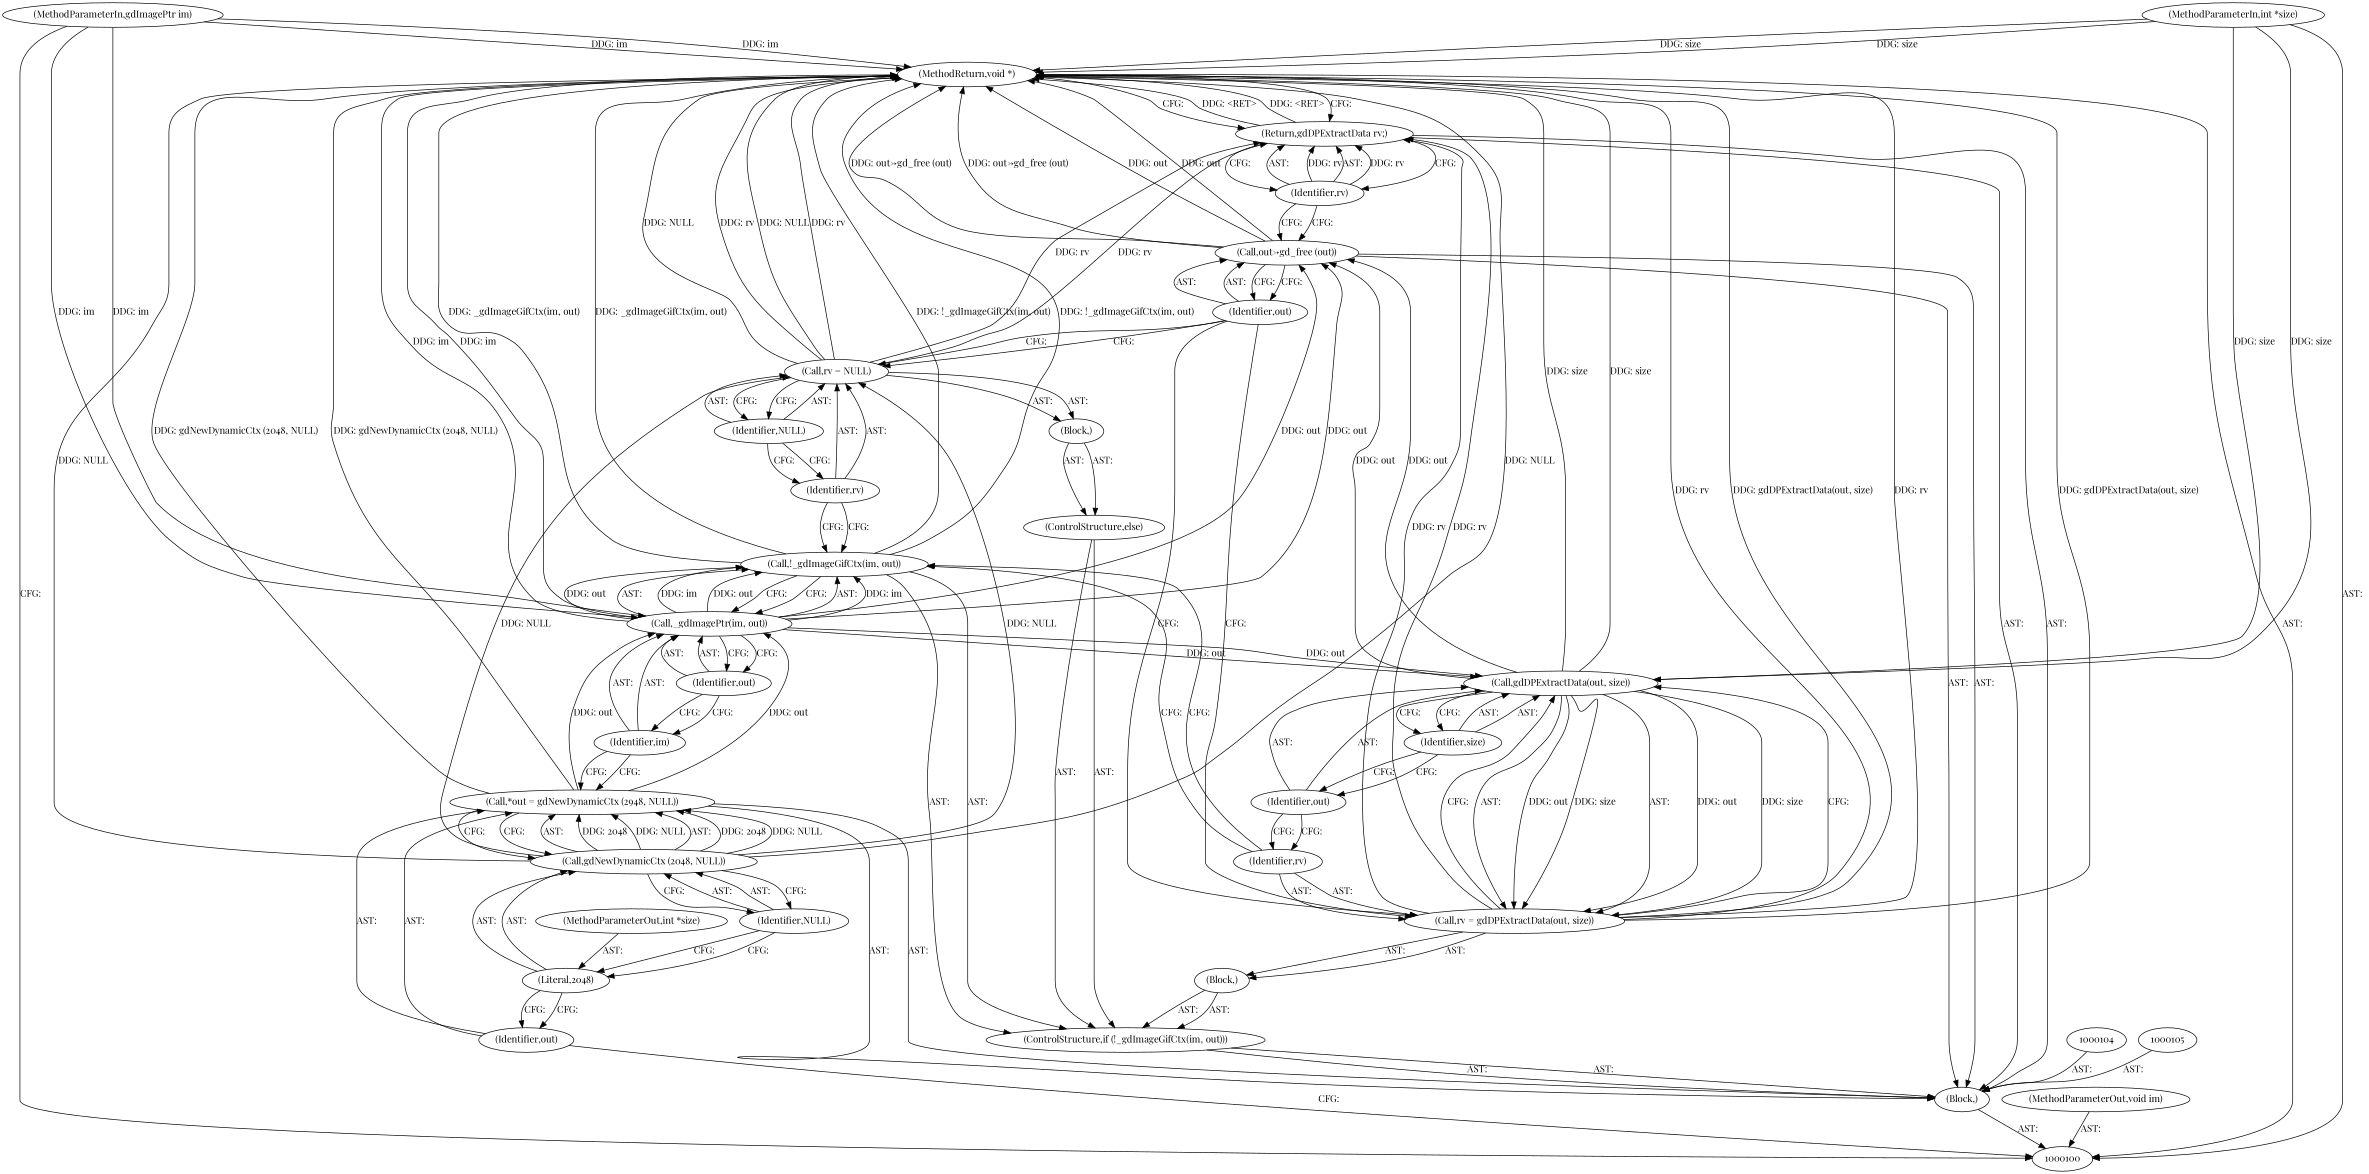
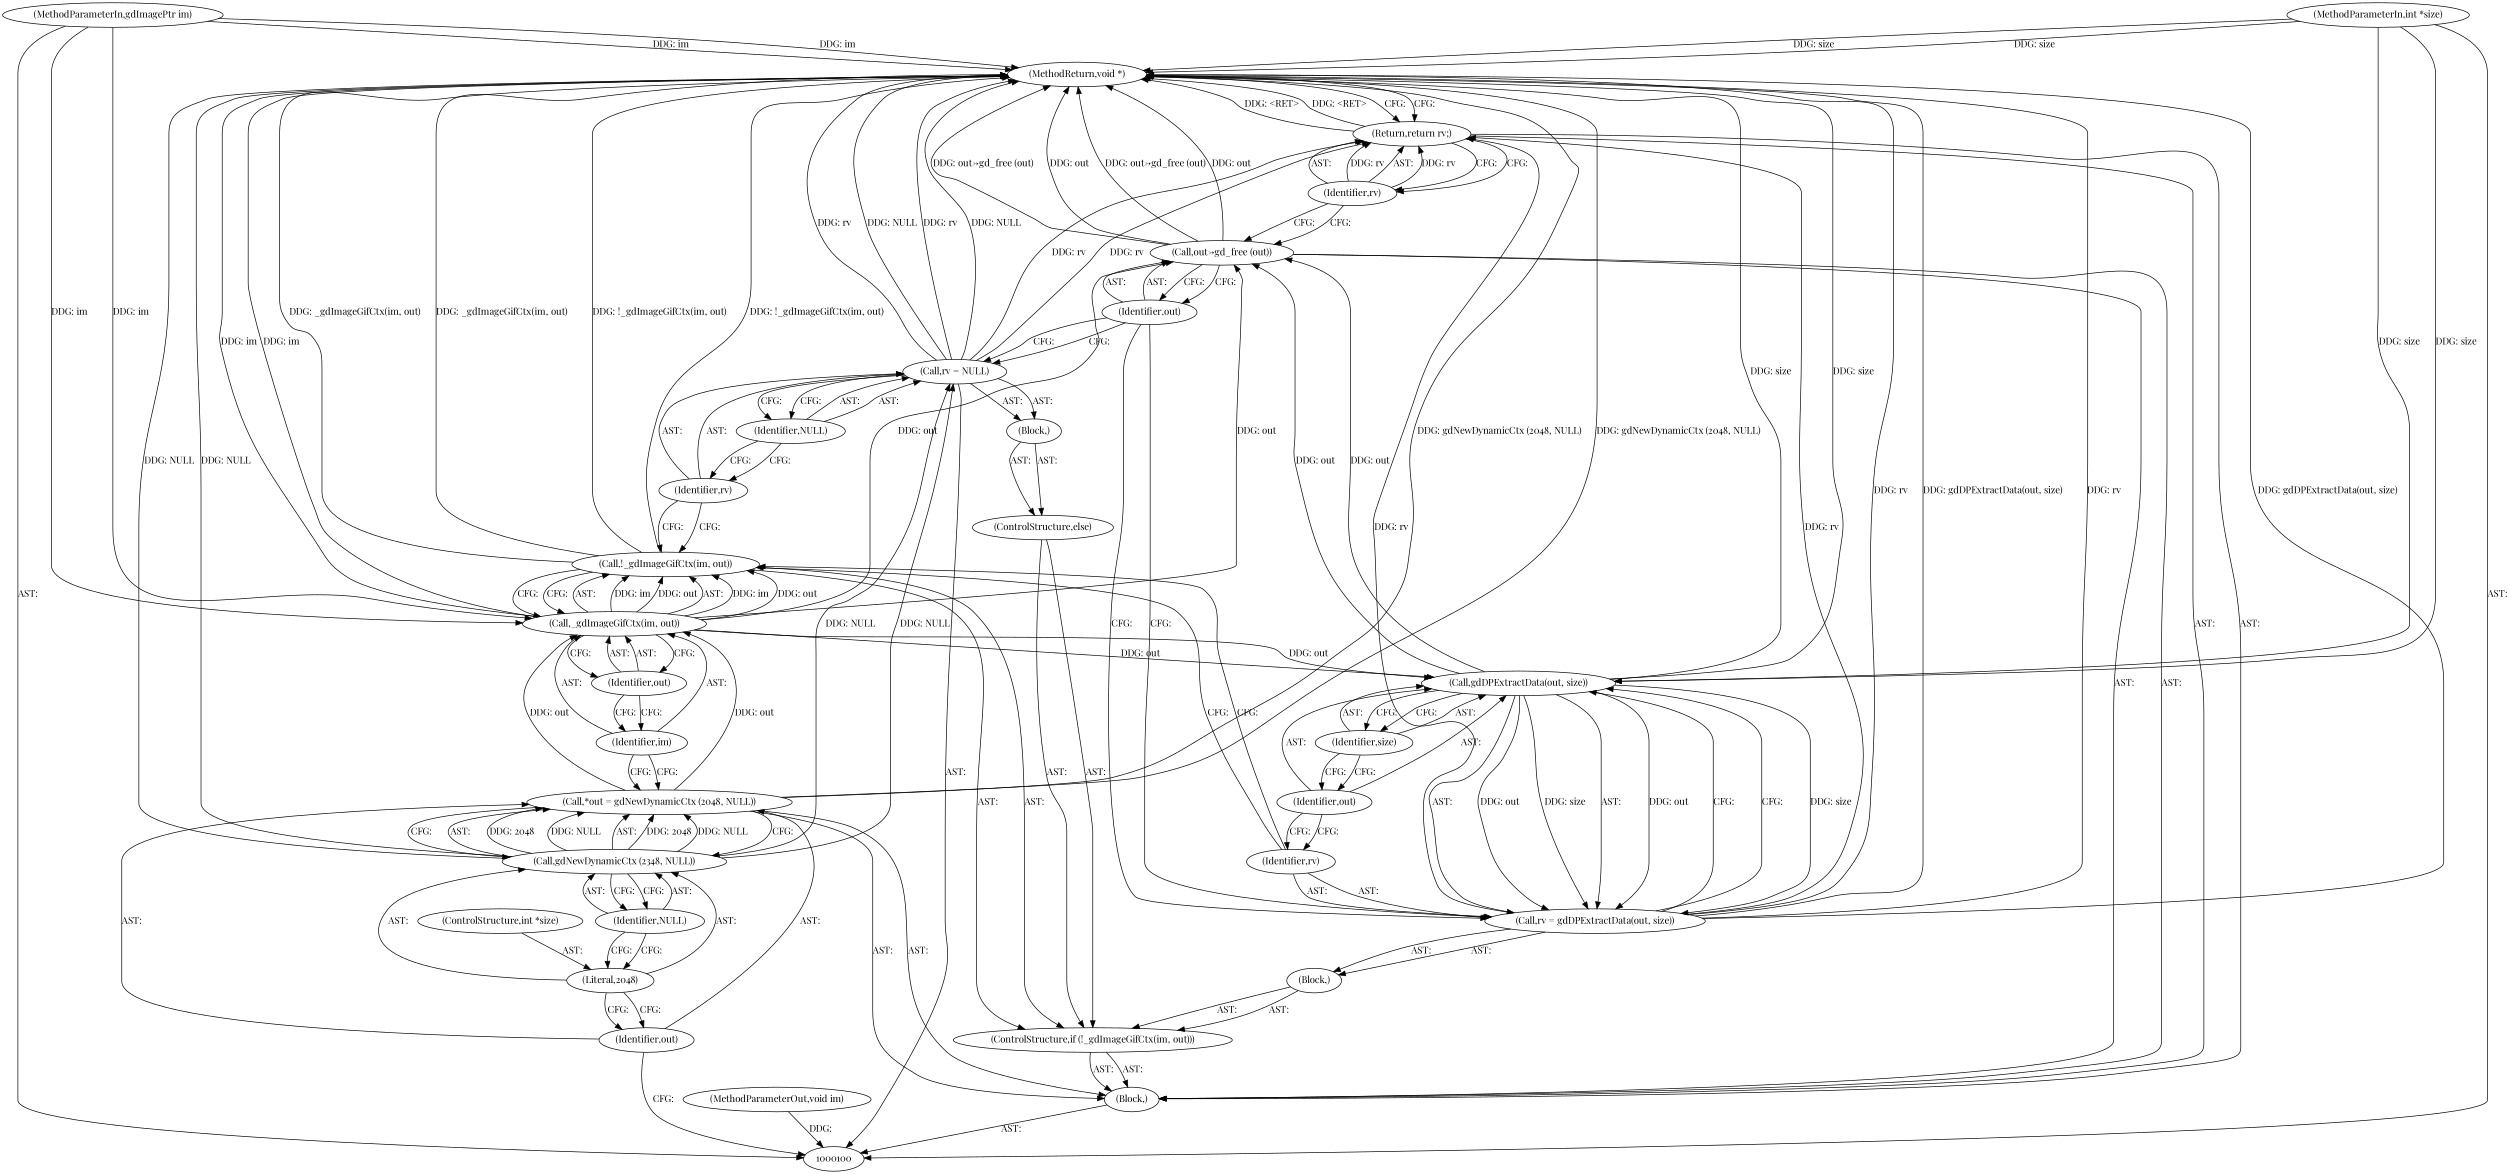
  digraph {
    fontname="Playfair Display"
    node [fontname="Playfair Display"]
    edge [fontname="Playfair Display"]
    n1 [label="(MethodReturn,void *)"]
-   n2 [label="(Return,gdDPExtractData rv;)"]
+   n2 [label="(Return,return rv;)"]
    1000100
    n4 [label="(Block,)"]
    n5 [label="(Identifier,rv)"]
    n6 [label="(MethodParameterIn,gdImagePtr im)"]
-   n7 [label="(Call,_gdImagePtr(im, out))"]
+   n7 [label="(Call,_gdImageGifCtx(im, out))"]
    n8 [label="(Call,gdDPExtractData(out, size))"]
    n9 [label="(Call,out->gd_free (out))"]
    n10 [label="(Identifier,out)"]
    n11 [label="(Call,!_gdImageGifCtx(im, out))"]
    n12 [label="(MethodParameterOut,void im)"]
    n13 [label="(MethodParameterIn,int *size)"]
    n14 [label="(Call,rv = gdDPExtractData(out, size))"]
    n15 [label="(Identifier,size)"]
-   n16 [label="(MethodParameterOut,int *size)"]
+   n16 [label="(ControlStructure,int *size)"]
    n17 [label="(Literal,2048)"]
    n18 [label="(Identifier,out)"]
    n19 [label="(Call,rv = NULL)"]
    n20 [label="(Block,)"]
    n21 [label="(Block,)"]
    n22 [label="(Identifier,NULL)"]
-   n23 [label="(Call,*out = gdNewDynamicCtx (2948, NULL))"]
-   n24 [label="(Call,gdNewDynamicCtx (2048, NULL))"]
+   n23 [label="(Call,*out = gdNewDynamicCtx (2048, NULL))"]
+   n24 [label="(Call,gdNewDynamicCtx (2348, NULL))"]
    n25 [label="(Identifier,NULL)"]
    n26 [label="(Identifier,out)"]
    n27 [label="(ControlStructure,if (!_gdImageGifCtx(im, out)))"]
    n28 [label="(Identifier,im)"]
    n29 [label="(Identifier,rv)"]
    n30 [label="(Identifier,out)"]
    n31 [label="(ControlStructure,else)"]
    n32 [label="(Identifier,rv)"]
-   1000104
-   1000105
    n1 -> n2 [label="CFG: "]
    n1 -> n2 [label="CFG: "]
-   n1 -> 1000100 [label="AST: "]
+   n19 -> 1000100 [label="AST: "]
    n2 -> n1 [label="DDG: <RET>"]
    n2 -> n1 [label="DDG: <RET>"]
    n2 -> n4 [label="AST: "]
    n2 -> n4 [label="AST: "]
    n2 -> n5 [label="CFG: "]
    n2 -> n5 [label="CFG: "]
    n4 -> 1000100 [label="AST: "]
    n5 -> n2 [label="AST: "]
    n5 -> n2 [label="DDG: rv"]
    n5 -> n2 [label="AST: "]
    n5 -> n2 [label="DDG: rv"]
    n5 -> n9 [label="CFG: "]
    n5 -> n9 [label="CFG: "]
    n6 -> n1 [label="DDG: im"]
    n6 -> n1 [label="DDG: im"]
-   n6 -> 1000100 [label="CFG: "]
+   n6 -> 1000100 [label="AST: "]
    n6 -> n7 [label="DDG: im"]
    n6 -> n7 [label="DDG: im"]
    n7 -> n1 [label="DDG: im"]
    n7 -> n1 [label="DDG: im"]
    n7 -> n8 [label="DDG: out"]
    n7 -> n8 [label="DDG: out"]
    n7 -> n9 [label="DDG: out"]
    n7 -> n9 [label="DDG: out"]
    n7 -> n10 [label="CFG: "]
    n7 -> n10 [label="CFG: "]
    n7 -> n11 [label="AST: "]
    n7 -> n11 [label="DDG: im"]
    n7 -> n11 [label="DDG: out"]
    n7 -> n11 [label="AST: "]
    n7 -> n11 [label="DDG: im"]
    n7 -> n11 [label="DDG: out"]
    n8 -> n1 [label="DDG: size"]
    n8 -> n1 [label="DDG: size"]
    n8 -> n9 [label="DDG: out"]
    n8 -> n9 [label="DDG: out"]
    n8 -> n14 [label="AST: "]
    n8 -> n14 [label="DDG: out"]
    n8 -> n14 [label="DDG: size"]
    n8 -> n14 [label="AST: "]
    n8 -> n14 [label="DDG: out"]
    n8 -> n14 [label="DDG: size"]
    n8 -> n15 [label="CFG: "]
    n8 -> n15 [label="CFG: "]
    n9 -> n1 [label="DDG: out->gd_free (out)"]
    n9 -> n1 [label="DDG: out"]
    n9 -> n1 [label="DDG: out->gd_free (out)"]
    n9 -> n1 [label="DDG: out"]
    n9 -> n4 [label="AST: "]
    n9 -> n4 [label="AST: "]
    n9 -> n18 [label="CFG: "]
    n9 -> n18 [label="CFG: "]
    n10 -> n7 [label="AST: "]
    n10 -> n7 [label="AST: "]
    n10 -> n28 [label="CFG: "]
    n10 -> n28 [label="CFG: "]
    n11 -> n1 [label="DDG: !_gdImageGifCtx(im, out)"]
    n11 -> n1 [label="DDG: _gdImageGifCtx(im, out)"]
    n11 -> n1 [label="DDG: !_gdImageGifCtx(im, out)"]
    n11 -> n1 [label="DDG: _gdImageGifCtx(im, out)"]
    n11 -> n7 [label="CFG: "]
    n11 -> n7 [label="CFG: "]
    n11 -> n27 [label="AST: "]
    n11 -> n27 [label="AST: "]
-   n12 -> 1000100 [label="AST: "]
+   n12 -> 1000100 [label="DDG: "]
    n13 -> n1 [label="DDG: size"]
    n13 -> n1 [label="DDG: size"]
    n13 -> 1000100 [label="AST: "]
    n13 -> n8 [label="DDG: size"]
    n13 -> n8 [label="DDG: size"]
    n14 -> n1 [label="DDG: rv"]
    n14 -> n1 [label="DDG: gdDPExtractData(out, size)"]
    n14 -> n1 [label="DDG: rv"]
    n14 -> n1 [label="DDG: gdDPExtractData(out, size)"]
    n14 -> n2 [label="DDG: rv"]
    n14 -> n2 [label="DDG: rv"]
    n14 -> n8 [label="CFG: "]
    n14 -> n8 [label="CFG: "]
    n14 -> n20 [label="AST: "]
    n14 -> n20 [label="AST: "]
    n15 -> n8 [label="AST: "]
    n15 -> n8 [label="AST: "]
    n15 -> n30 [label="CFG: "]
    n15 -> n30 [label="CFG: "]
    n16 -> n17 [label="AST: "]
    n17 -> n24 [label="AST: "]
    n17 -> n24 [label="AST: "]
    n17 -> n26 [label="CFG: "]
    n17 -> n26 [label="CFG: "]
    n18 -> n9 [label="AST: "]
    n18 -> n9 [label="AST: "]
    n18 -> n14 [label="CFG: "]
    n18 -> n14 [label="CFG: "]
    n18 -> n19 [label="CFG: "]
    n18 -> n19 [label="CFG: "]
    n19 -> n1 [label="DDG: NULL"]
    n19 -> n1 [label="DDG: rv"]
    n19 -> n1 [label="DDG: NULL"]
    n19 -> n1 [label="DDG: rv"]
    n19 -> n2 [label="DDG: rv"]
    n19 -> n2 [label="DDG: rv"]
    n19 -> n21 [label="AST: "]
    n19 -> n21 [label="AST: "]
    n19 -> n22 [label="CFG: "]
    n19 -> n22 [label="CFG: "]
    n20 -> n27 [label="AST: "]
    n20 -> n27 [label="AST: "]
    n21 -> n31 [label="AST: "]
    n21 -> n31 [label="AST: "]
    n22 -> n19 [label="AST: "]
    n22 -> n19 [label="AST: "]
    n22 -> n32 [label="CFG: "]
    n22 -> n32 [label="CFG: "]
    n23 -> n1 [label="DDG: gdNewDynamicCtx (2048, NULL)"]
    n23 -> n1 [label="DDG: gdNewDynamicCtx (2048, NULL)"]
    n23 -> n4 [label="AST: "]
    n23 -> n4 [label="AST: "]
    n23 -> n7 [label="DDG: out"]
    n23 -> n7 [label="DDG: out"]
    n23 -> n24 [label="CFG: "]
    n23 -> n24 [label="CFG: "]
    n24 -> n1 [label="DDG: NULL"]
    n24 -> n1 [label="DDG: NULL"]
    n24 -> n19 [label="DDG: NULL"]
    n24 -> n19 [label="DDG: NULL"]
    n24 -> n23 [label="AST: "]
    n24 -> n23 [label="DDG: 2048"]
    n24 -> n23 [label="DDG: NULL"]
    n24 -> n23 [label="AST: "]
    n24 -> n23 [label="DDG: 2048"]
    n24 -> n23 [label="DDG: NULL"]
    n24 -> n25 [label="CFG: "]
    n24 -> n25 [label="CFG: "]
    n25 -> n17 [label="CFG: "]
    n25 -> n17 [label="CFG: "]
    n25 -> n24 [label="AST: "]
    n25 -> n24 [label="AST: "]
    n26 -> 1000100 [label="CFG: "]
    n26 -> n23 [label="AST: "]
    n26 -> n23 [label="AST: "]
    n27 -> n4 [label="AST: "]
    n27 -> n4 [label="AST: "]
    n28 -> n7 [label="AST: "]
    n28 -> n7 [label="AST: "]
    n28 -> n23 [label="CFG: "]
    n28 -> n23 [label="CFG: "]
    n29 -> n11 [label="CFG: "]
    n29 -> n11 [label="CFG: "]
    n29 -> n14 [label="AST: "]
    n29 -> n14 [label="AST: "]
    n30 -> n8 [label="AST: "]
    n30 -> n8 [label="AST: "]
    n30 -> n29 [label="CFG: "]
    n30 -> n29 [label="CFG: "]
    n31 -> n27 [label="AST: "]
    n31 -> n27 [label="AST: "]
    n32 -> n11 [label="CFG: "]
    n32 -> n11 [label="CFG: "]
    n32 -> n19 [label="AST: "]
    n32 -> n19 [label="AST: "]
-   1000104 -> n4 [label="AST: "]
-   1000105 -> n4 [label="AST: "]
  }
